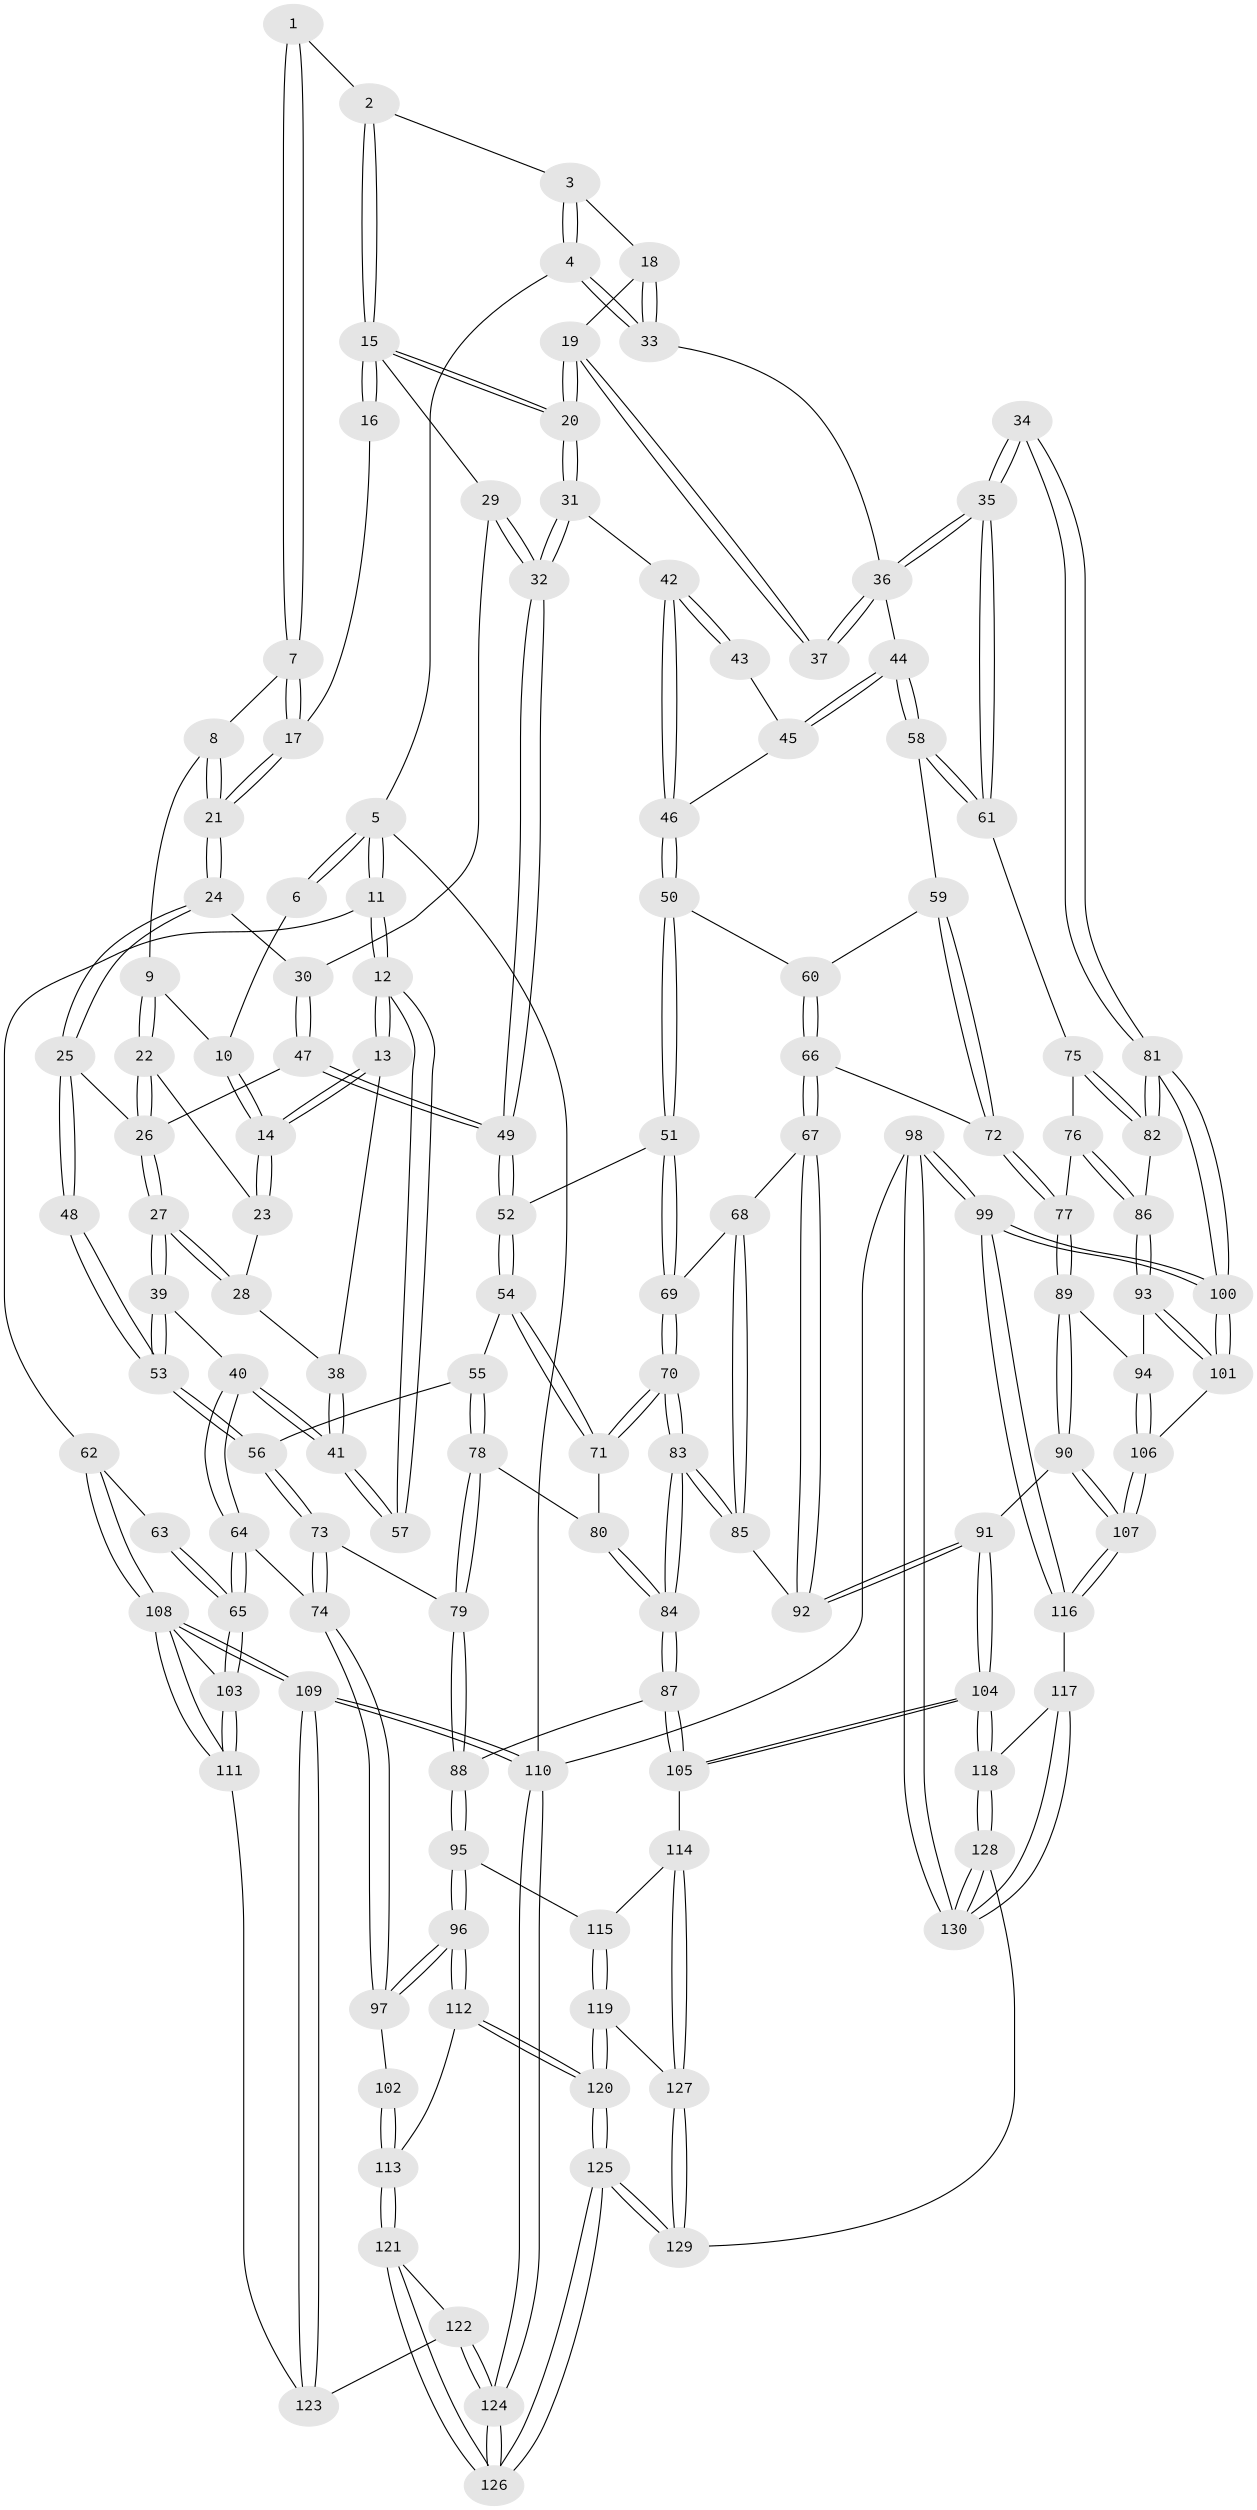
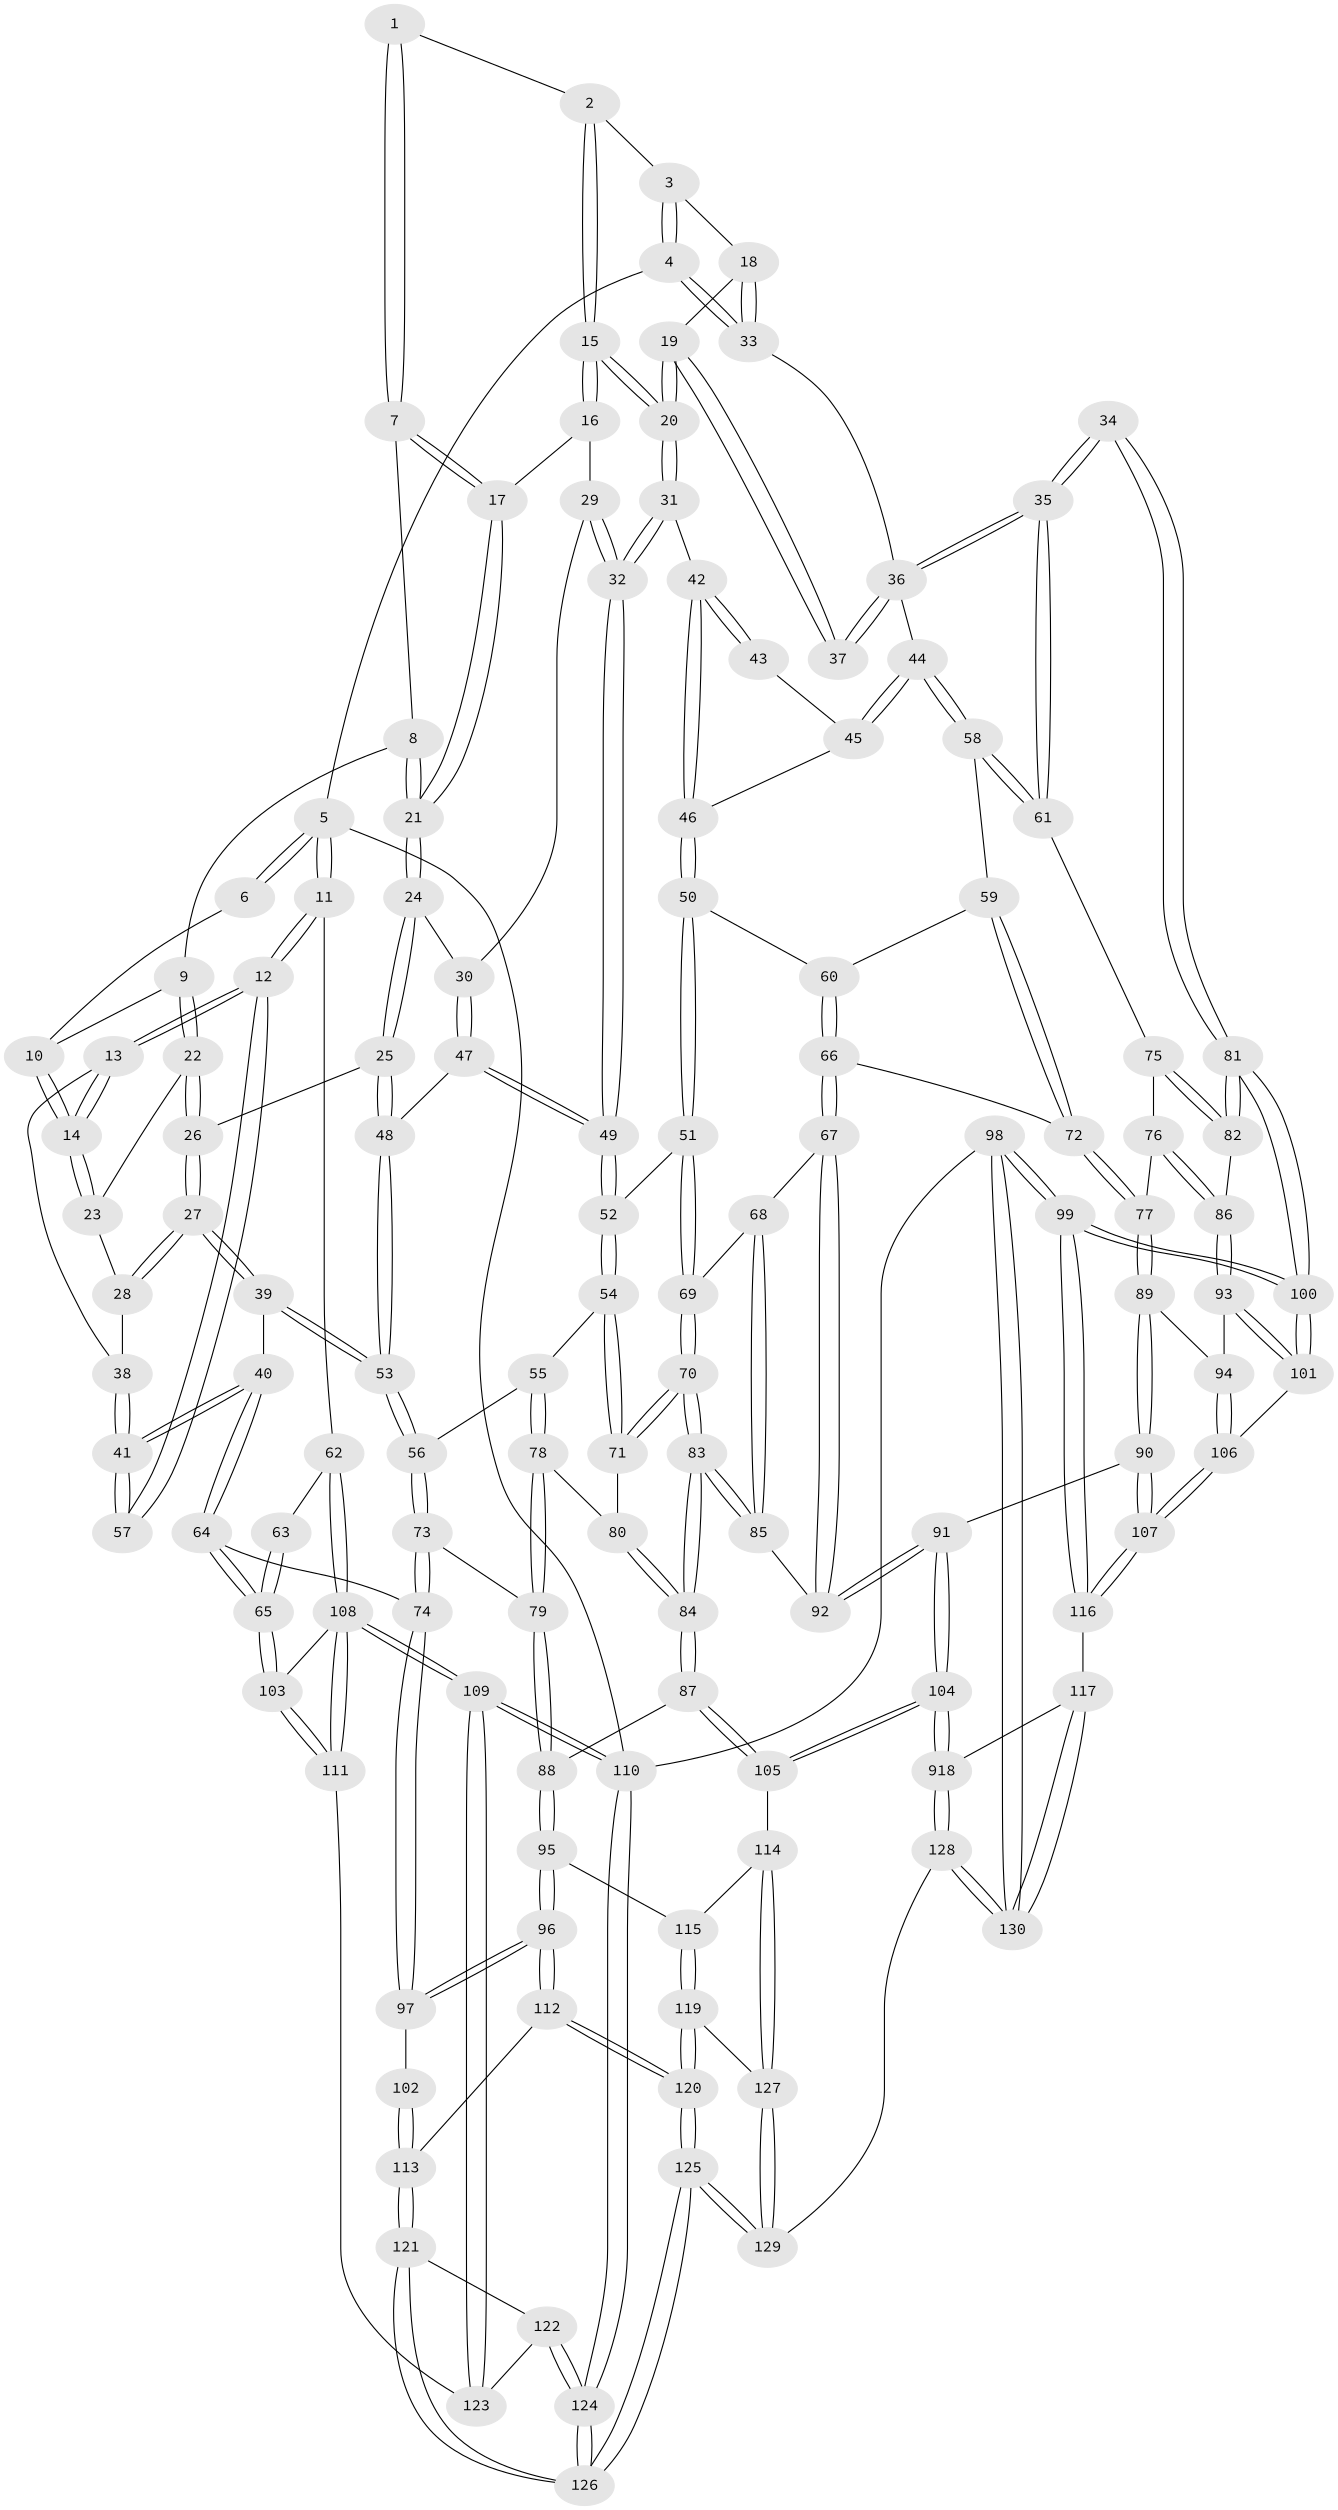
  graph {
    fontname="Source Code Pro"
    node [color=gray90 fontname="Source Code Pro" style=filled]
    edge [fontname="Source Code Pro"]
    1
    2
    7
    3
    15
    8
    17
    4
    18
    16
    20
    5
    33
    19
    6
    11
    110
    36
    98
    99
    130
    10
    12
    62
    124
    14
    9
    21
    22
    24
    23
    26
    13
    57
    63
    108
    38
    41
    28
    29
    31
    30
    32
    37
    42
    25
    27
    48
    47
    53
    39
    40
    49
    43
    46
    52
    34
    35
    81
    61
    82
    100
    44
    75
    45
    58
    64
    56
    65
    74
    50
    59
    51
    60
    54
    69
    66
    70
    55
    71
    73
    78
    80
    79
    72
    77
    67
    76
    103
    111
    109
    97
    68
    92
    85
    83
    84
    89
    88
    102
    86
    93
    90
    94
    95
    87
    101
    105
    114
    96
    115
    91
    107
    106
    104
    116
-   118
+   118 [label=918]
    112
    119
    113
    120
    117
    121
    123
    128
    127
    126
    125
    122
    129
    1 -- 2
    1 -- 7
    1 -- 7
    2 -- 3
    2 -- 15
    2 -- 15
    7 -- 8
    7 -- 17
    7 -- 17
    3 -- 4
    3 -- 4
    3 -- 18
    15 -- 16
    15 -- 16
    15 -- 20
    15 -- 20
    8 -- 9
    8 -- 21
    8 -- 21
    17 -- 21
    17 -- 21
    4 -- 5
    4 -- 33
    4 -- 33
    18 -- 33
    18 -- 33
    18 -- 19
    16 -- 17
-   15 -- 29
+   16 -- 29
    20 -- 31
    20 -- 31
    5 -- 6
    5 -- 6
    5 -- 11
    5 -- 11
    5 -- 110
    33 -- 36
    19 -- 20
    19 -- 20
    19 -- 37
    19 -- 37
    6 -- 10
    11 -- 12
    11 -- 12
    11 -- 62
    110 -- 124
    110 -- 124
    36 -- 37
    36 -- 37
    36 -- 44
    98 -- 110
    98 -- 99
    98 -- 99
    98 -- 130
    98 -- 130
    99 -- 100
    99 -- 100
    99 -- 116
    99 -- 116
    10 -- 14
    10 -- 14
    12 -- 13
    12 -- 13
    12 -- 57
    12 -- 57
    62 -- 63
    62 -- 108
    62 -- 108
    124 -- 126
    124 -- 126
    14 -- 23
    14 -- 23
    9 -- 10
    9 -- 22
    9 -- 22
    21 -- 24
    21 -- 24
    22 -- 23
    22 -- 26
    22 -- 26
    24 -- 30
    24 -- 25
    24 -- 25
    23 -- 28
    26 -- 27
    26 -- 27
    13 -- 14
    13 -- 14
    13 -- 38
    63 -- 65
    63 -- 65
    108 -- 103
    108 -- 111
    108 -- 111
    108 -- 109
    108 -- 109
    38 -- 41
    38 -- 41
    41 -- 57
    41 -- 57
    28 -- 38
    29 -- 30
    29 -- 32
    29 -- 32
    31 -- 32
    31 -- 32
    31 -- 42
    30 -- 47
    30 -- 47
    32 -- 49
    32 -- 49
    42 -- 43
    42 -- 43
    42 -- 46
    42 -- 46
    25 -- 26
    25 -- 48
    25 -- 48
    27 -- 28
    27 -- 28
    27 -- 39
    27 -- 39
    48 -- 53
    48 -- 53
-   47 -- 26
+   47 -- 48
    47 -- 49
    47 -- 49
    53 -- 56
    53 -- 56
    39 -- 53
    39 -- 53
    39 -- 40
    40 -- 41
    40 -- 41
    40 -- 64
    40 -- 64
    49 -- 52
    49 -- 52
    43 -- 45
    46 -- 50
    46 -- 50
    52 -- 54
    52 -- 54
    34 -- 35
    34 -- 35
    34 -- 81
    34 -- 81
    35 -- 36
    35 -- 36
    35 -- 61
    35 -- 61
    81 -- 82
    81 -- 82
    81 -- 100
    81 -- 100
    61 -- 75
    82 -- 86
    100 -- 101
    100 -- 101
    44 -- 45
    44 -- 45
    44 -- 58
    44 -- 58
    75 -- 82
    75 -- 82
    75 -- 76
    45 -- 46
    58 -- 61
    58 -- 61
    58 -- 59
    64 -- 65
    64 -- 65
    64 -- 74
    56 -- 73
    56 -- 73
    65 -- 103
    65 -- 103
    74 -- 97
    74 -- 97
    50 -- 51
    50 -- 51
    50 -- 60
    59 -- 60
    59 -- 72
    59 -- 72
    51 -- 52
    51 -- 69
    51 -- 69
    60 -- 66
    60 -- 66
    54 -- 55
    54 -- 71
    54 -- 71
    69 -- 70
    69 -- 70
    66 -- 72
    66 -- 67
    66 -- 67
    70 -- 71
    70 -- 71
    70 -- 83
    70 -- 83
    55 -- 56
    55 -- 78
    55 -- 78
    71 -- 80
    73 -- 74
    73 -- 74
    73 -- 79
    78 -- 80
    78 -- 79
    78 -- 79
    80 -- 84
    80 -- 84
    79 -- 88
    79 -- 88
    72 -- 77
    72 -- 77
    77 -- 89
    77 -- 89
    67 -- 68
    67 -- 92
    67 -- 92
    76 -- 77
    76 -- 86
    76 -- 86
    103 -- 111
    103 -- 111
    111 -- 123
    109 -- 110
    109 -- 110
    109 -- 123
    109 -- 123
    97 -- 102
    68 -- 69
    68 -- 85
    68 -- 85
    85 -- 92
    83 -- 85
    83 -- 85
    83 -- 84
    83 -- 84
    84 -- 87
    84 -- 87
    89 -- 90
    89 -- 90
    89 -- 94
    88 -- 95
    88 -- 95
    102 -- 113
    102 -- 113
    86 -- 93
    86 -- 93
    93 -- 94
    93 -- 101
    93 -- 101
    90 -- 91
    90 -- 107
    90 -- 107
    94 -- 106
    94 -- 106
    95 -- 96
    95 -- 96
    95 -- 115
    87 -- 88
    87 -- 105
    87 -- 105
    101 -- 106
    105 -- 114
    114 -- 115
    114 -- 127
    114 -- 127
    96 -- 97
    96 -- 97
    96 -- 112
    96 -- 112
    115 -- 119
    115 -- 119
    91 -- 92
    91 -- 92
    91 -- 104
    91 -- 104
    107 -- 116
    107 -- 116
    106 -- 107
    106 -- 107
    104 -- 105
    104 -- 105
    104 -- 118
    104 -- 118
    116 -- 117
    118 -- 128
    118 -- 128
    112 -- 113
    112 -- 120
    112 -- 120
    119 -- 120
    119 -- 120
    119 -- 127
    113 -- 121
    113 -- 121
    120 -- 125
    120 -- 125
    117 -- 130
    117 -- 130
    117 -- 118
    121 -- 126
    121 -- 126
    121 -- 122
    128 -- 130
    128 -- 130
    128 -- 129
    127 -- 129
    127 -- 129
    125 -- 126
    125 -- 126
    125 -- 129
    125 -- 129
    122 -- 124
    122 -- 124
    122 -- 123
  }
